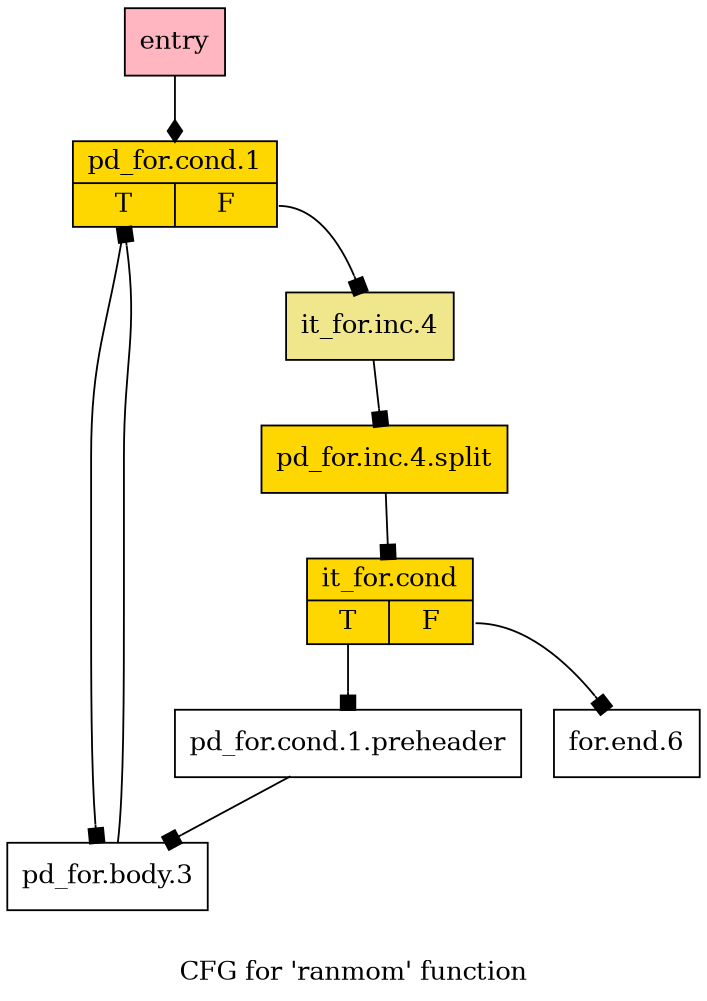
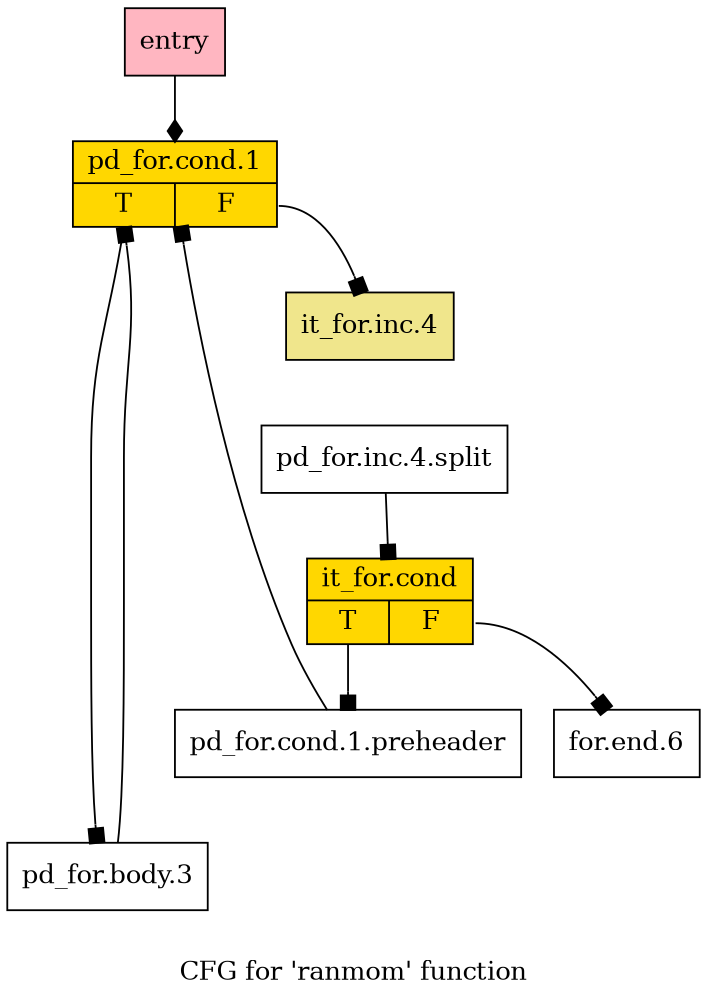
  digraph {
    label="CFG for 'ranmom' function"
    node [fillcolor=gold shape=record style=filled]
    edge [arrowhead=box]
    n1 [fillcolor=lightpink label="{entry}"]
    n2 [label="{pd_for.cond.1|{<s0>T|<s1>F}}"]
    n3 [label="{it_for.cond|{<s0>T|<s1>F}}"]
    n4 [fillcolor=white label="{pd_for.cond.1.preheader}"]
    n5 [fillcolor=white label="{for.end.6}"]
    n6 [fillcolor=white label="{pd_for.body.3}"]
    n7 [fillcolor=khaki label="{it_for.inc.4}"]
-   n8 [label="{pd_for.inc.4.split}"]
+   n8 [fillcolor=white label="{pd_for.inc.4.split}"]
    n1 -> n2 [arrowhead=diamond]
    n2 -> n6 [tailport=s0]
    n2 -> n7 [tailport=s1]
    n3 -> n4 [tailport=s0]
    n3 -> n5 [tailport=s1]
-   n4 -> n6
+   n4 -> n2
    n6 -> n2
-   n7 -> n8
    n8 -> n3
  }
